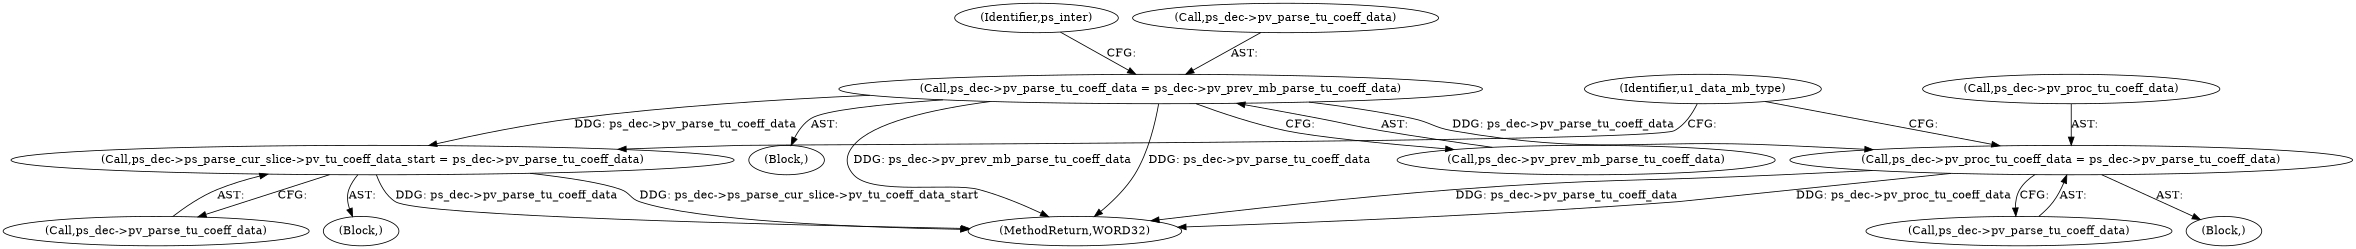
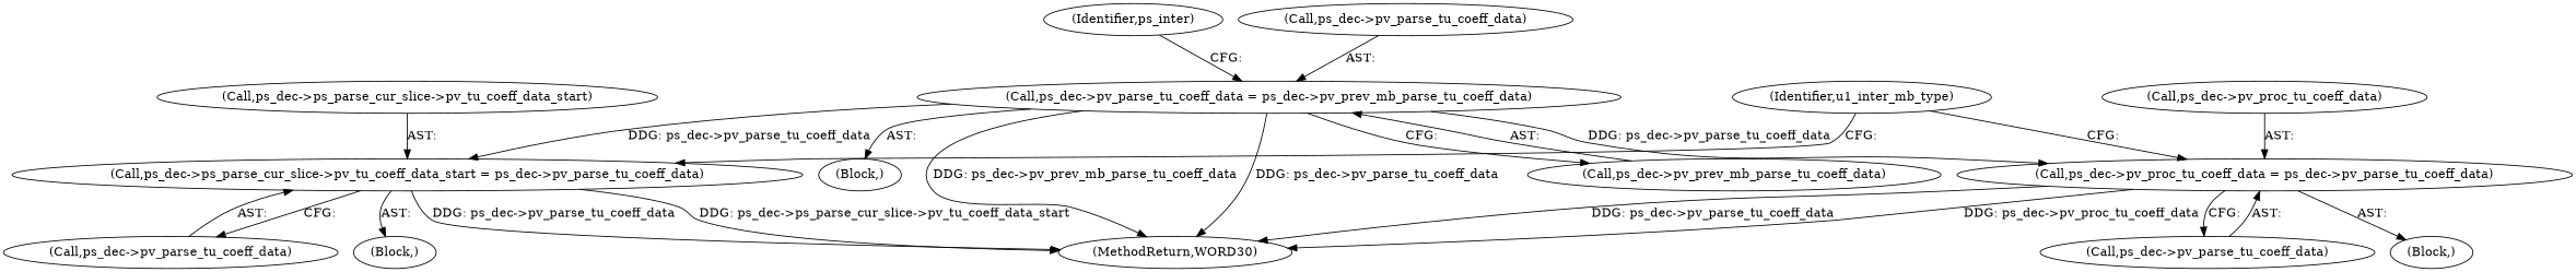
  digraph {
    n1 [label="(Call,ps_dec->pv_parse_tu_coeff_data = ps_dec->pv_prev_mb_parse_tu_coeff_data)"]
    n2 [label="(Call,ps_dec->ps_parse_cur_slice->pv_tu_coeff_data_start = ps_dec->pv_parse_tu_coeff_data)"]
    n3 [label="(Call,ps_dec->pv_proc_tu_coeff_data = ps_dec->pv_parse_tu_coeff_data)"]
    n4 [label="(Block,)"]
-   n5 [label="(MethodReturn,WORD32)"]
+   n5 [label="(MethodReturn,WORD30)"]
    n6 [label="(Call,ps_dec->pv_prev_mb_parse_tu_coeff_data)"]
    n7 [label="(Call,ps_dec->pv_parse_tu_coeff_data)"]
    n8 [label="(Block,)"]
    n9 [label="(Call,ps_dec->pv_parse_tu_coeff_data)"]
    n10 [label="(Block,)"]
    n11 [label="(Call,ps_dec->pv_proc_tu_coeff_data)"]
-   n13 [label="(Identifier,u1_data_mb_type)"]
+   n12 [label="(Call,ps_dec->ps_parse_cur_slice->pv_tu_coeff_data_start)"]
+   n13 [label="(Identifier,u1_inter_mb_type)"]
    n14 [label="(Identifier,ps_inter)"]
    n15 [label="(Call,ps_dec->pv_parse_tu_coeff_data)"]
    n1 -> n2 [label="DDG: ps_dec->pv_parse_tu_coeff_data"]
    n1 -> n3 [label="DDG: ps_dec->pv_parse_tu_coeff_data"]
    n1 -> n4 [label="AST: "]
    n1 -> n5 [label="DDG: ps_dec->pv_parse_tu_coeff_data"]
    n1 -> n5 [label="DDG: ps_dec->pv_prev_mb_parse_tu_coeff_data"]
    n1 -> n6 [label="CFG: "]
    n2 -> n5 [label="DDG: ps_dec->ps_parse_cur_slice->pv_tu_coeff_data_start"]
    n2 -> n5 [label="DDG: ps_dec->pv_parse_tu_coeff_data"]
    n2 -> n7 [label="CFG: "]
    n2 -> n8 [label="AST: "]
    n3 -> n5 [label="DDG: ps_dec->pv_parse_tu_coeff_data"]
    n3 -> n5 [label="DDG: ps_dec->pv_proc_tu_coeff_data"]
    n3 -> n9 [label="CFG: "]
    n3 -> n10 [label="AST: "]
    n6 -> n1 [label="AST: "]
    n7 -> n2 [label="AST: "]
    n9 -> n3 [label="AST: "]
    n11 -> n3 [label="AST: "]
+   n12 -> n2 [label="AST: "]
    n13 -> n2 [label="CFG: "]
    n13 -> n3 [label="CFG: "]
    n14 -> n1 [label="CFG: "]
    n15 -> n1 [label="AST: "]
  }
